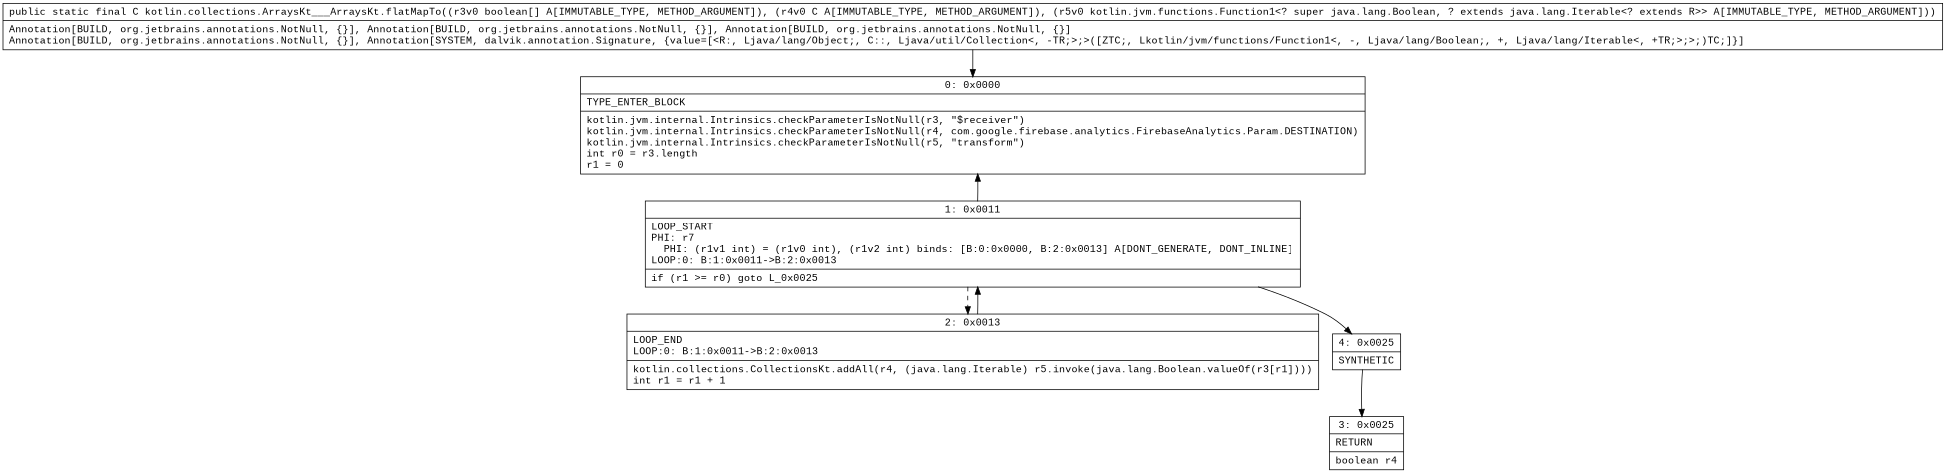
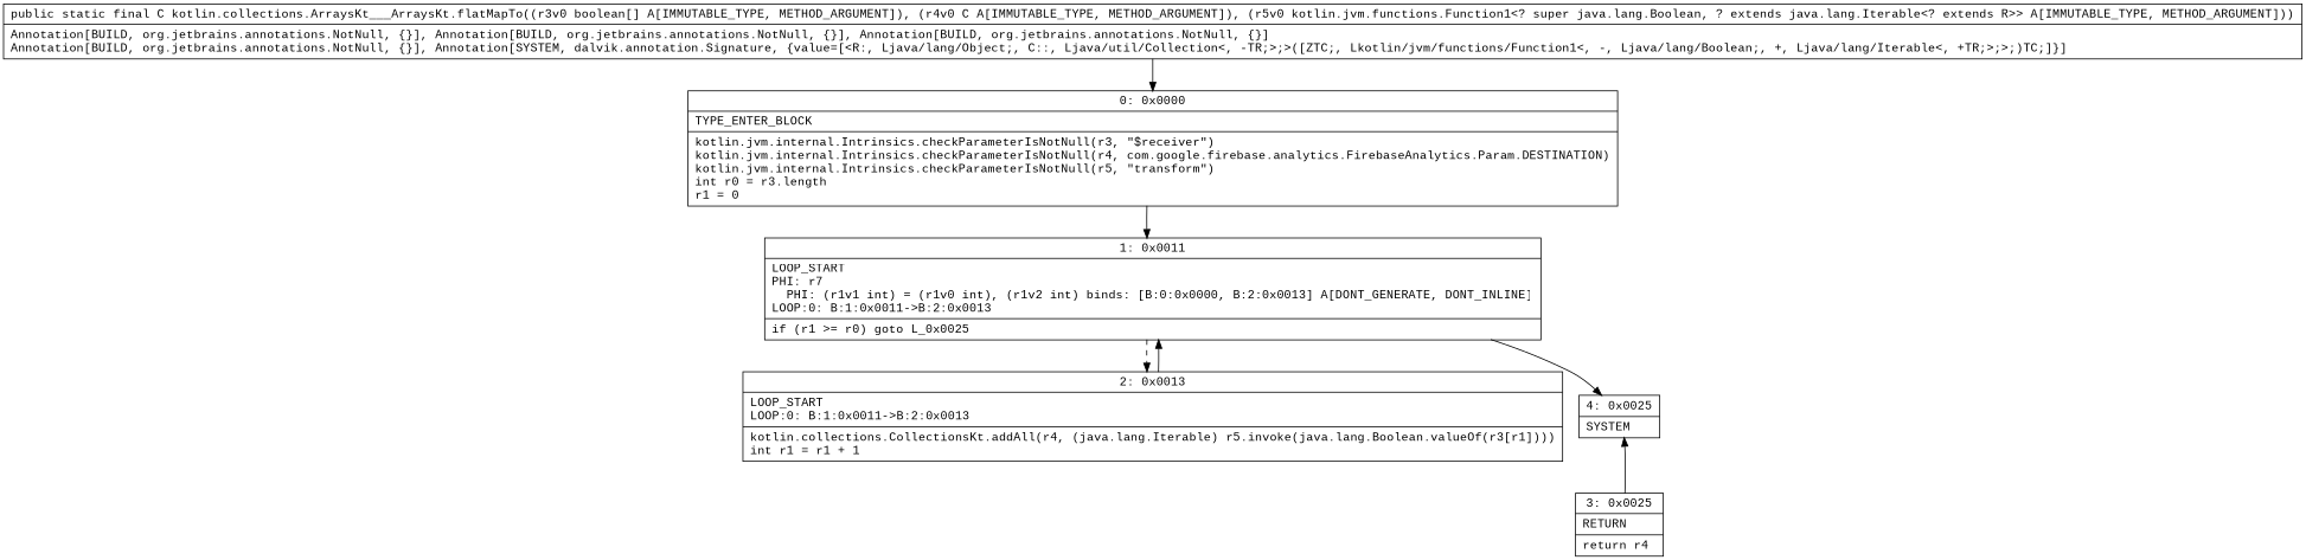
  digraph {
    fontname="Liberation Mono"
    node [fontname="Liberation Mono" shape=record]
    edge [fontname="Liberation Mono"]
    n1 [label="{0\:\ 0x0000|TYPE_ENTER_BLOCK\l|kotlin.jvm.internal.Intrinsics.checkParameterIsNotNull(r3, \"$receiver\")\lkotlin.jvm.internal.Intrinsics.checkParameterIsNotNull(r4, com.google.firebase.analytics.FirebaseAnalytics.Param.DESTINATION)\lkotlin.jvm.internal.Intrinsics.checkParameterIsNotNull(r5, \"transform\")\lint r0 = r3.length\lr1 = 0\l}"]
    n2 [label="{1\:\ 0x0011|LOOP_START\lPHI: r7 \l  PHI: (r1v1 int) = (r1v0 int), (r1v2 int) binds: [B:0:0x0000, B:2:0x0013] A[DONT_GENERATE, DONT_INLINE]\lLOOP:0: B:1:0x0011\-\>B:2:0x0013\l|if (r1 \>= r0) goto L_0x0025\l}"]
-   n3 [label="{2\:\ 0x0013|LOOP_END\lLOOP:0: B:1:0x0011\-\>B:2:0x0013\l|kotlin.collections.CollectionsKt.addAll(r4, (java.lang.Iterable) r5.invoke(java.lang.Boolean.valueOf(r3[r1])))\lint r1 = r1 + 1\l}"]
-   n4 [label="{4\:\ 0x0025|SYNTHETIC\l}"]
-   n5 [label="{3\:\ 0x0025|RETURN\l|boolean r4\l}"]
+   n3 [label="{2\:\ 0x0013|LOOP_START\lLOOP:0: B:1:0x0011\-\>B:2:0x0013\l|kotlin.collections.CollectionsKt.addAll(r4, (java.lang.Iterable) r5.invoke(java.lang.Boolean.valueOf(r3[r1])))\lint r1 = r1 + 1\l}"]
+   n4 [label="{4\:\ 0x0025|SYSTEM\l}"]
+   n5 [label="{3\:\ 0x0025|RETURN\l|return r4\l}"]
    n6 [label="{public static final C kotlin.collections.ArraysKt___ArraysKt.flatMapTo((r3v0 boolean[] A[IMMUTABLE_TYPE, METHOD_ARGUMENT]), (r4v0 C A[IMMUTABLE_TYPE, METHOD_ARGUMENT]), (r5v0 kotlin.jvm.functions.Function1\<? super java.lang.Boolean, ? extends java.lang.Iterable\<? extends R\>\> A[IMMUTABLE_TYPE, METHOD_ARGUMENT]))  | Annotation[BUILD, org.jetbrains.annotations.NotNull, \{\}], Annotation[BUILD, org.jetbrains.annotations.NotNull, \{\}], Annotation[BUILD, org.jetbrains.annotations.NotNull, \{\}]\lAnnotation[BUILD, org.jetbrains.annotations.NotNull, \{\}], Annotation[SYSTEM, dalvik.annotation.Signature, \{value=[\<R:, Ljava\/lang\/Object;, C::, Ljava\/util\/Collection\<, \-TR;\>;\>([ZTC;, Lkotlin\/jvm\/functions\/Function1\<, \-, Ljava\/lang\/Boolean;, +, Ljava\/lang\/Iterable\<, +TR;\>;\>;)TC;]\}]\l}"]
-   n2 -> n1
+   n1 -> n2
    n2 -> n3 [style=dashed]
    n2 -> n4
    n3 -> n2
-   n4 -> n5
+   n5 -> n4
    n6 -> n1
  }
